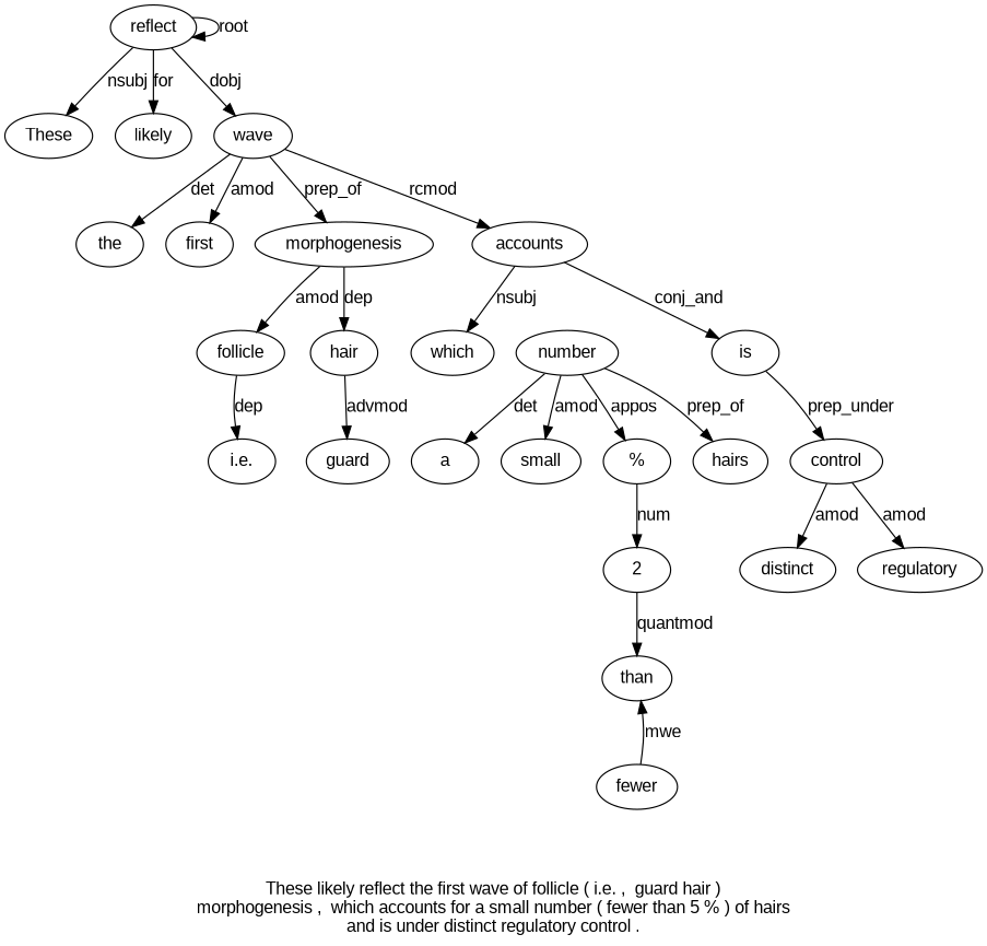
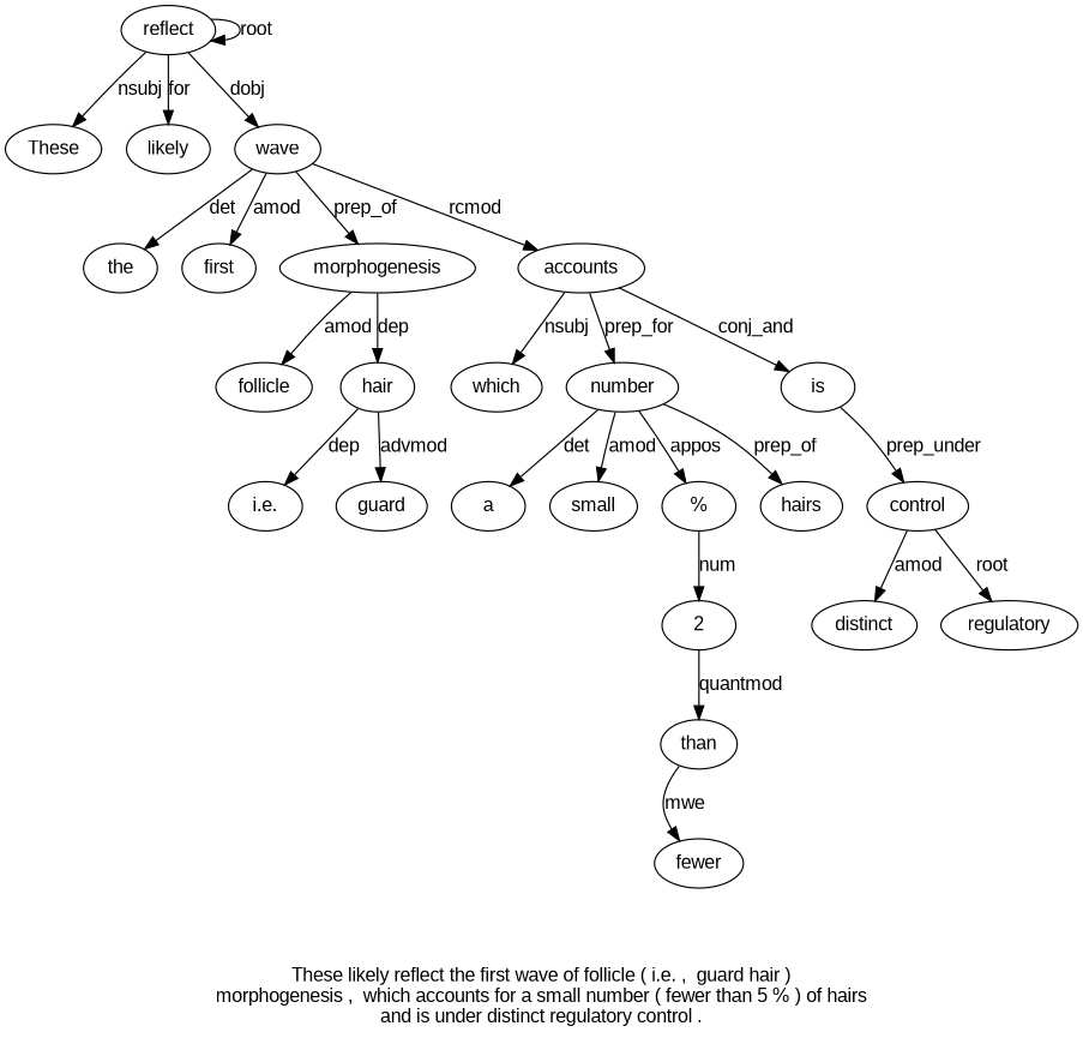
  digraph {
    fontname="Liberation Sans"
    label="These likely reflect the first wave of follicle ( i.e. ,  guard hair )\nmorphogenesis ,  which accounts for a small number ( fewer than 5 % ) of hairs\nand is under distinct regulatory control ."
    node [fillcolor=white fontname="Liberation Sans" style=filled]
    edge [fontname="Liberation Sans"]
    n1 [label=reflect]
    n2 [label=These]
    n3 [label=likely]
    n4 [label=wave]
    n5 [label=the]
    n6 [label=first]
    n7 [label=morphogenesis]
    n8 [label=accounts]
    n9 [label=follicle]
    n10 [label=hair]
    n11 [label=which]
    n12 [label=number]
    n13 [label=is]
    n14 [label="i.e."]
    n15 [label=guard]
    n16 [label=a]
    n17 [label=small]
    n18 [label="%"]
    n19 [label=hairs]
    n20 [label=control]
    n21 [label=2]
    n22 [label=than]
    n23 [label=fewer]
    n24 [label=distinct]
    n25 [label=regulatory]
    n1 -> n1 [label=root]
    n1 -> n2 [label=nsubj]
    n1 -> n3 [label=for]
    n1 -> n4 [label=dobj]
    n4 -> n5 [label=det]
    n4 -> n6 [label=amod]
    n4 -> n7 [label=prep_of]
    n4 -> n8 [label=rcmod]
    n7 -> n9 [label=amod]
    n7 -> n10 [label=dep]
    n8 -> n11 [label=nsubj]
+   n8 -> n12 [label=prep_for]
    n8 -> n13 [label=conj_and]
-   n9 -> n14 [label=dep]
+   n10 -> n14 [label=dep]
    n10 -> n15 [label=advmod]
    n12 -> n16 [label=det]
    n12 -> n17 [label=amod]
    n12 -> n18 [label=appos]
    n12 -> n19 [label=prep_of]
    n13 -> n20 [label=prep_under]
    n18 -> n21 [label=num]
    n20 -> n24 [label=amod]
-   n20 -> n25 [label=amod]
+   n20 -> n25 [label=root]
    n21 -> n22 [label=quantmod]
-   n23 -> n22 [label=mwe]
+   n22 -> n23 [label=mwe]
  }
